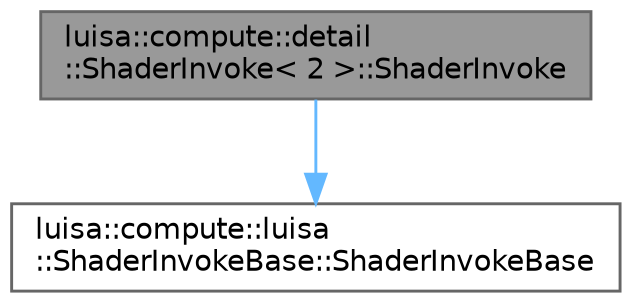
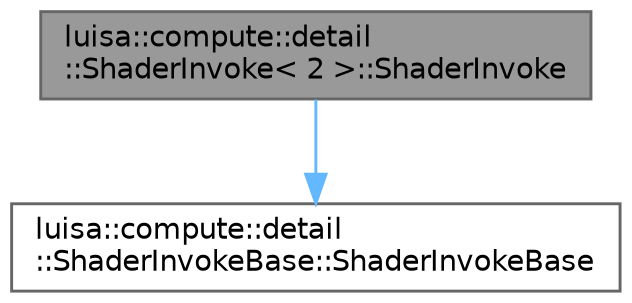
  digraph {
    rankdir=TB
    fontname="DejaVu Sans"
    node [fontname="DejaVu Sans" fontsize=10 shape=box style=filled]
    n1 [color=gray40 fillcolor=grey60 fontcolor=black height=0.2 label="luisa::compute::detail\l::ShaderInvoke\< 2 \>::ShaderInvoke" width=0.4]
-   n2 [color=grey40 fillcolor=white height=0.2 label="luisa::compute::luisa\l::ShaderInvokeBase::ShaderInvokeBase" width=0.4]
+   n2 [color=grey40 fillcolor=white height=0.2 label="luisa::compute::detail\l::ShaderInvokeBase::ShaderInvokeBase" width=0.4]
    n1 -> n2 [color=steelblue1 fontname="DejaVu Sans" fontsize=10 labelfontname=Helvetica labelfontsize=10 style=solid]
  }
